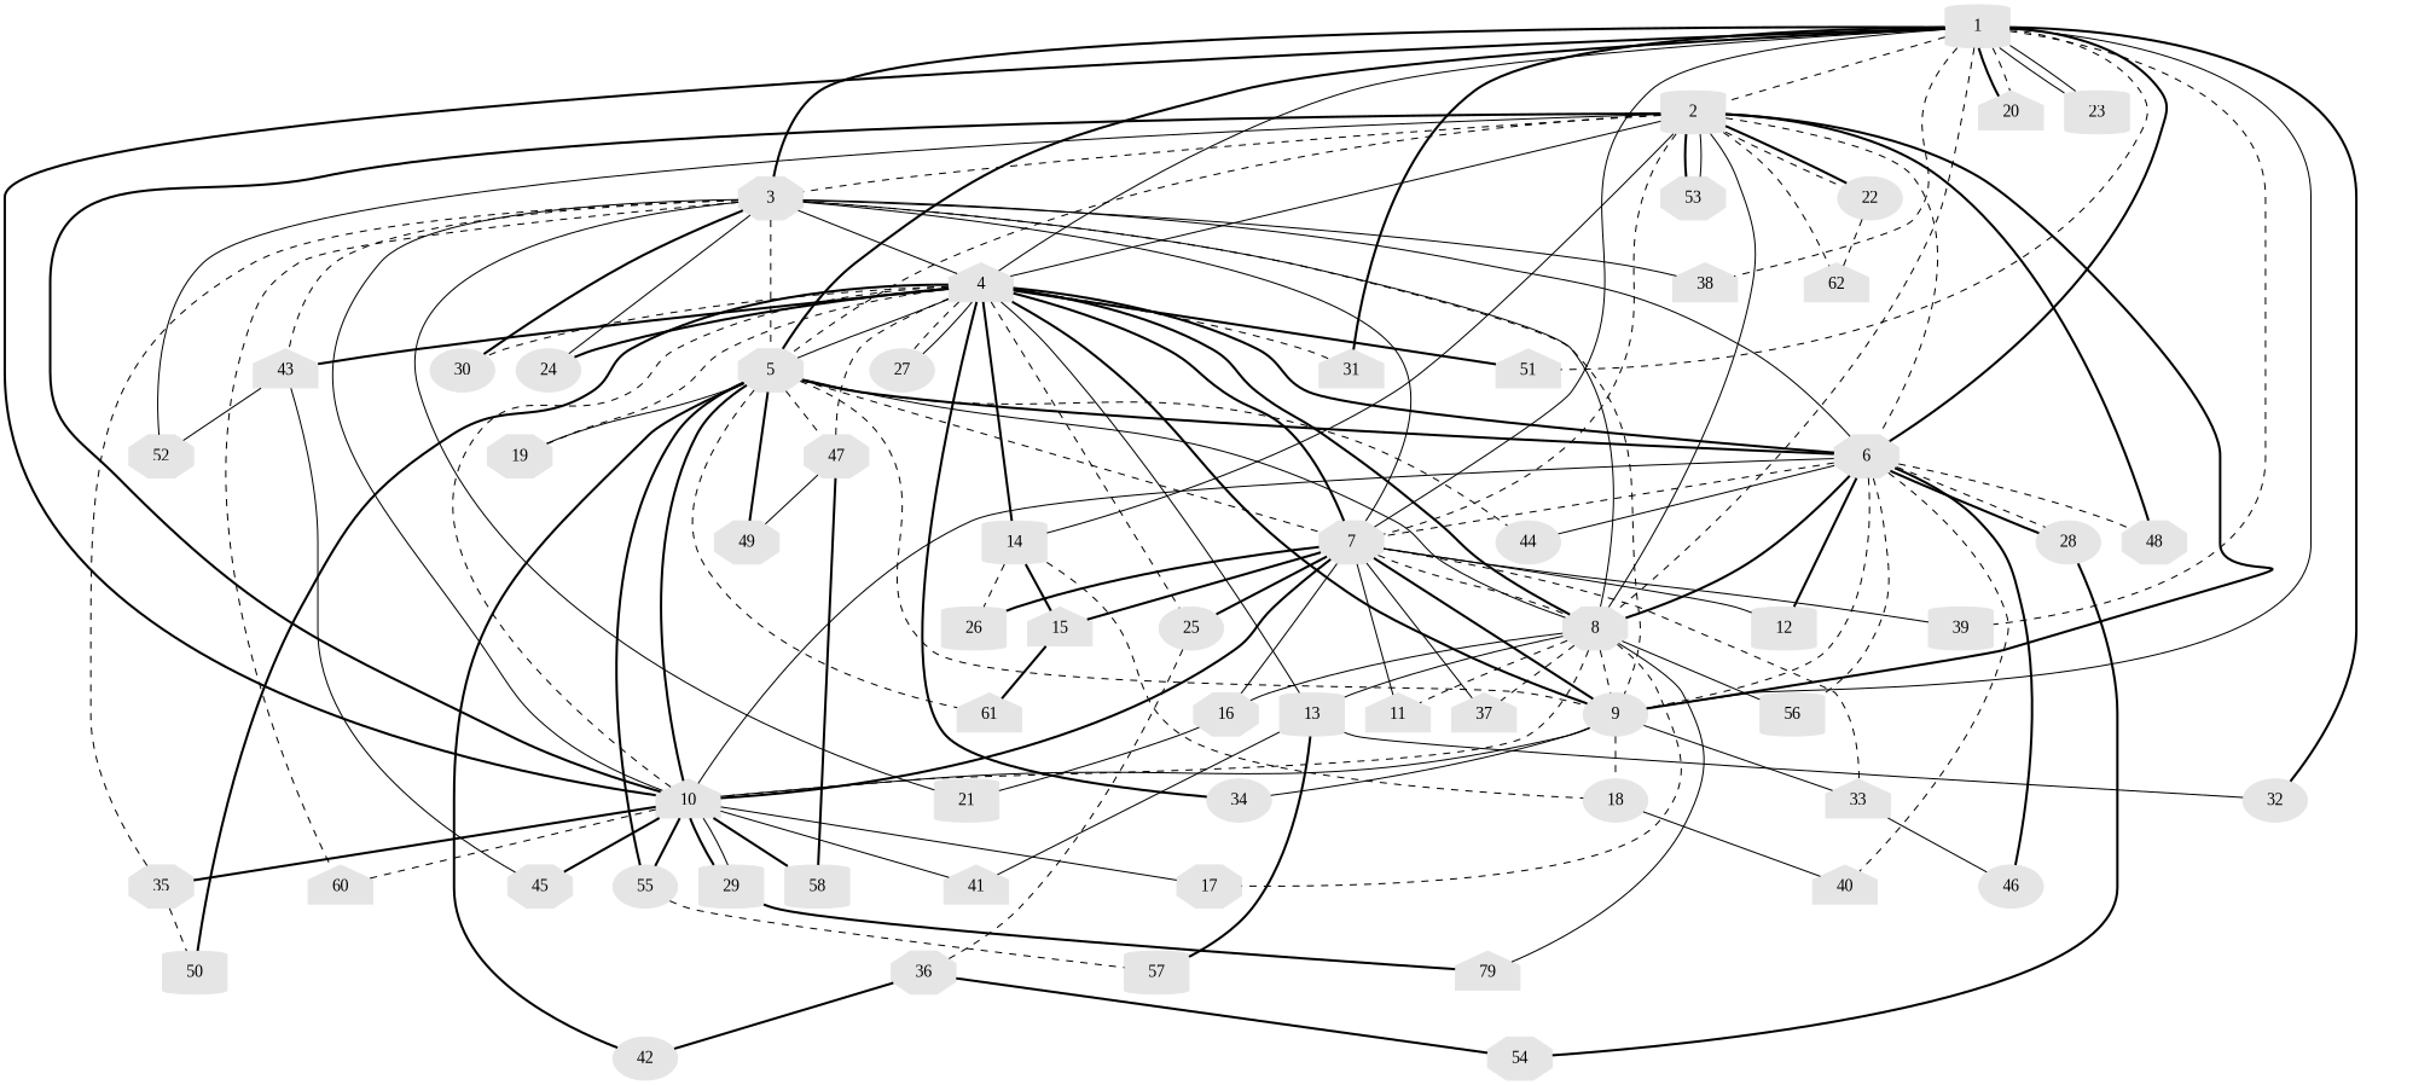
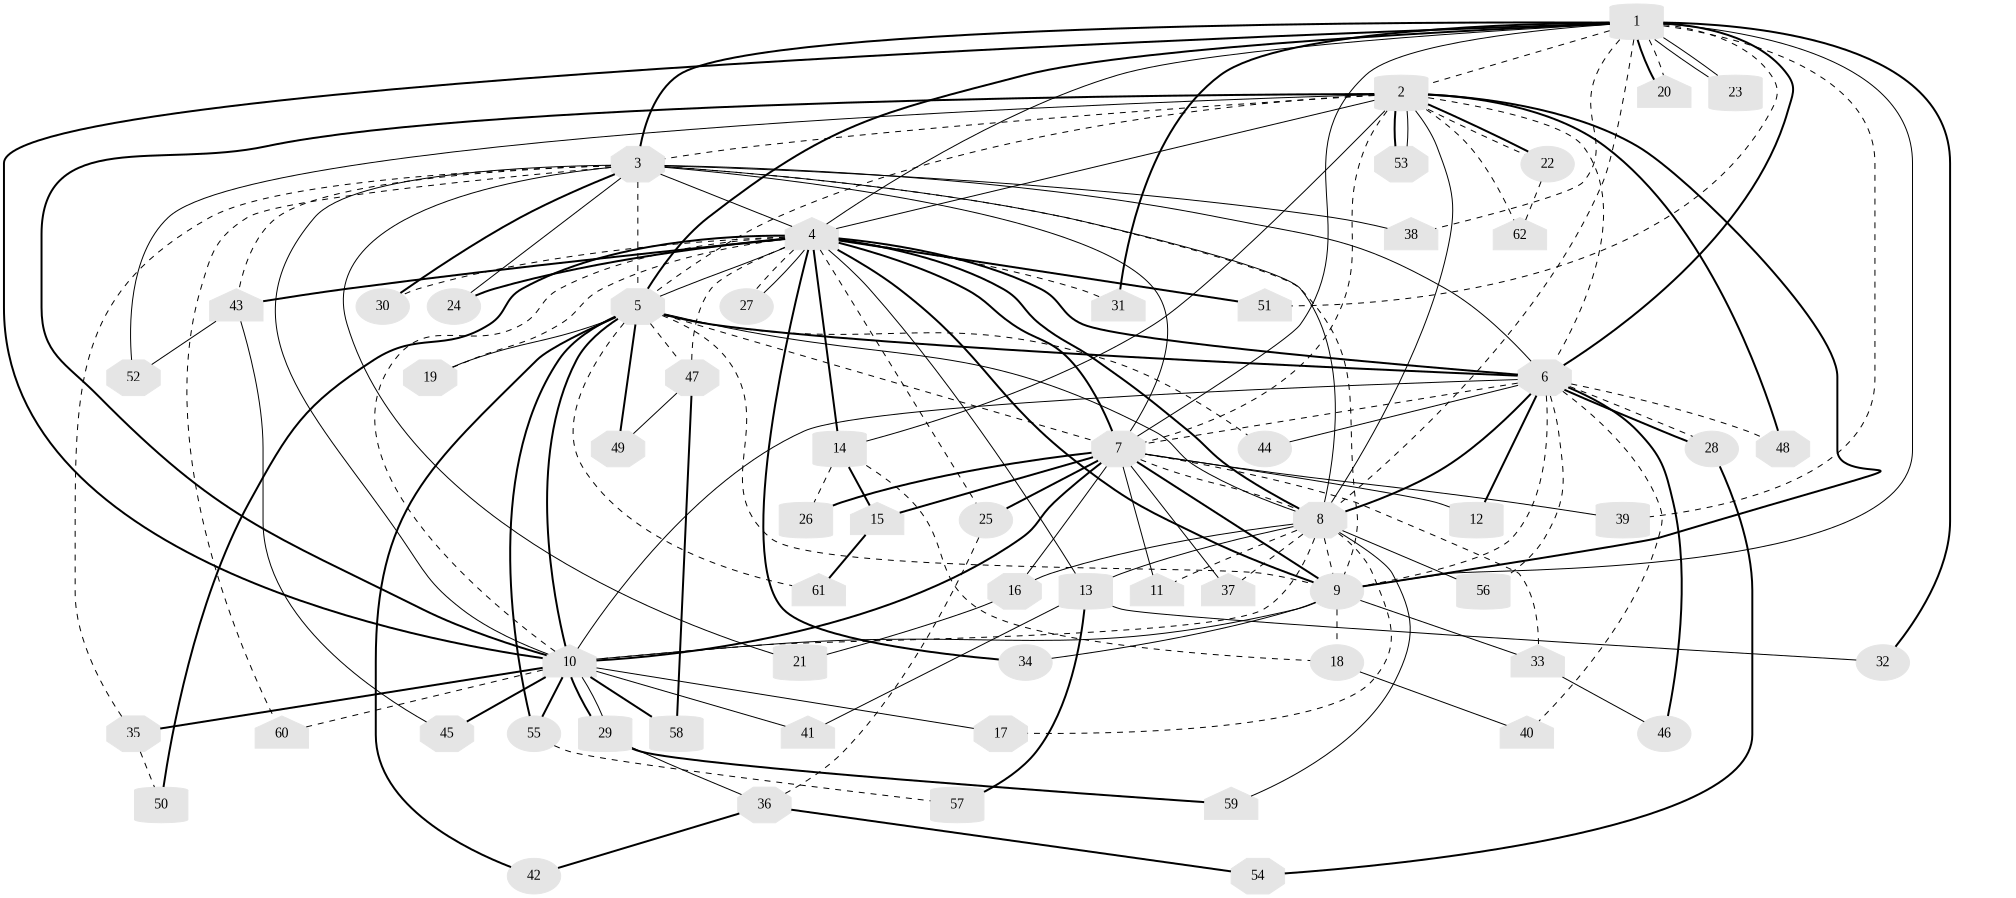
  graph {
    fontname="Liberation Serif"
    node [color=gray90 fontname="Liberation Serif" shape=octagon style=filled]
    edge [fontname="Liberation Serif" style=dashed]
    1 [shape=cylinder]
    2 [shape=cylinder]
    3
    4 [shape=house]
    5
    6
    7
    8
    9 [shape=ellipse]
    10 [shape=house]
    20 [shape=house]
    23 [shape=cylinder]
    31 [shape=house]
    32 [shape=ellipse]
    38 [shape=house]
    39 [shape=cylinder]
    51 [shape=house]
    14 [shape=cylinder]
    22 [shape=ellipse]
    48
    52
    53
    62 [shape=house]
    21 [shape=cylinder]
    24 [shape=ellipse]
    30 [shape=ellipse]
    35
    43 [shape=house]
    60 [shape=house]
    13 [shape=cylinder]
    19
    25 [shape=ellipse]
    27 [shape=ellipse]
    34 [shape=ellipse]
    47
    50 [shape=cylinder]
    42 [shape=ellipse]
    44 [shape=ellipse]
    49
    55 [shape=ellipse]
    61 [shape=house]
    12 [shape=cylinder]
    28 [shape=ellipse]
    40 [shape=house]
    46 [shape=ellipse]
    56 [shape=cylinder]
    11 [shape=house]
    15 [shape=house]
    16
    26 [shape=cylinder]
    33 [shape=house]
    37 [shape=house]
    17
-   59 [shape=house label=79]
+   59 [shape=house]
    18 [shape=ellipse]
    29 [shape=cylinder]
    41 [shape=house]
    45
    58 [shape=cylinder]
    57 [shape=cylinder]
    36
    54
    1 -- 2
    1 -- 3 [style=bold]
    1 -- 4 [style=solid]
    1 -- 5 [style=bold]
    1 -- 6 [style=bold]
    1 -- 7 [style=solid]
    1 -- 8
    1 -- 9 [style=solid]
    1 -- 10 [style=bold]
    1 -- 20 [style=bold]
    1 -- 20
    1 -- 23 [style=solid]
    1 -- 23 [style=solid]
    1 -- 31 [style=bold]
    1 -- 32 [style=bold]
    1 -- 38
    1 -- 39
    1 -- 51
    2 -- 3
    2 -- 4 [style=solid]
    2 -- 5
    2 -- 6
    2 -- 7
    2 -- 8 [style=solid]
    2 -- 9 [style=bold]
    2 -- 10 [style=bold]
    2 -- 14 [style=solid]
    2 -- 22
    2 -- 22 [style=bold]
    2 -- 48 [style=bold]
    2 -- 52 [style=solid]
    2 -- 53 [style=bold]
    2 -- 53 [style=solid]
    2 -- 62
    3 -- 4 [style=solid]
    3 -- 5
    3 -- 6 [style=solid]
    3 -- 7 [style=solid]
    3 -- 8 [style=solid]
    3 -- 9
    3 -- 10 [style=solid]
    3 -- 38 [style=solid]
    3 -- 21 [style=solid]
    3 -- 24 [style=solid]
    3 -- 30 [style=bold]
    3 -- 35
    3 -- 43
    3 -- 60
    4 -- 5 [style=solid]
    4 -- 6 [style=bold]
    4 -- 7 [style=bold]
    4 -- 8 [style=bold]
    4 -- 9 [style=bold]
    4 -- 10
    4 -- 31
    4 -- 51 [style=bold]
    4 -- 14 [style=bold]
    4 -- 24 [style=bold]
    4 -- 30
    4 -- 43 [style=bold]
    4 -- 13 [style=solid]
    4 -- 19
    4 -- 25
    4 -- 27
    4 -- 27 [style=solid]
    4 -- 34 [style=bold]
    4 -- 47
    4 -- 50 [style=bold]
    5 -- 6 [style=bold]
    5 -- 7
    5 -- 8 [style=solid]
    5 -- 9
    5 -- 10 [style=bold]
    5 -- 19 [style=solid]
    5 -- 47
    5 -- 42 [style=bold]
    5 -- 44
    5 -- 49 [style=bold]
    5 -- 55 [style=bold]
    5 -- 61
    6 -- 7
    6 -- 8 [style=bold]
    6 -- 9
    6 -- 10 [style=solid]
    6 -- 48
    6 -- 44 [style=solid]
    6 -- 12 [style=bold]
    6 -- 28 [style=bold]
    6 -- 28
    6 -- 40
    6 -- 46 [style=bold]
    6 -- 56
    7 -- 8
    7 -- 9 [style=bold]
    7 -- 10 [style=bold]
    7 -- 39 [style=solid]
    7 -- 25 [style=bold]
    7 -- 12 [style=solid]
    7 -- 11 [style=solid]
    7 -- 15 [style=bold]
    7 -- 16 [style=solid]
    7 -- 26 [style=bold]
    7 -- 33
    7 -- 37 [style=solid]
    8 -- 9
    8 -- 10
    8 -- 13 [style=solid]
    8 -- 56 [style=solid]
    8 -- 11
    8 -- 16 [style=solid]
    8 -- 37
    8 -- 17
    8 -- 59 [style=solid]
    9 -- 10 [style=solid]
    9 -- 34 [style=solid]
    9 -- 33 [style=solid]
    9 -- 18
    10 -- 35 [style=bold]
    10 -- 60
    10 -- 55 [style=bold]
    10 -- 17 [style=solid]
    10 -- 29 [style=bold]
    10 -- 29 [style=solid]
    10 -- 41 [style=solid]
    10 -- 45 [style=bold]
    10 -- 58 [style=bold]
    14 -- 15 [style=bold]
    14 -- 26
    14 -- 18
    22 -- 62
    35 -- 50
    43 -- 52 [style=solid]
    43 -- 45 [style=solid]
    13 -- 32 [style=solid]
    13 -- 41 [style=solid]
    13 -- 57 [style=bold]
    25 -- 36
    47 -- 49 [style=solid]
    47 -- 58 [style=bold]
    55 -- 57
    28 -- 54 [style=bold]
    15 -- 61 [style=bold]
    16 -- 21 [style=solid]
    33 -- 46 [style=solid]
    18 -- 40 [style=solid]
    29 -- 59 [style=bold]
+   29 -- 36 [style=solid]
    36 -- 42 [style=bold]
    36 -- 54 [style=bold]
  }
